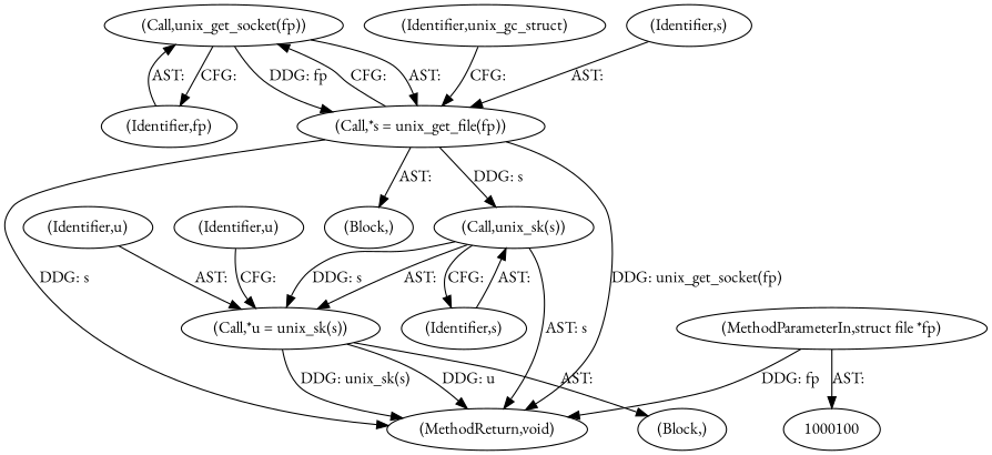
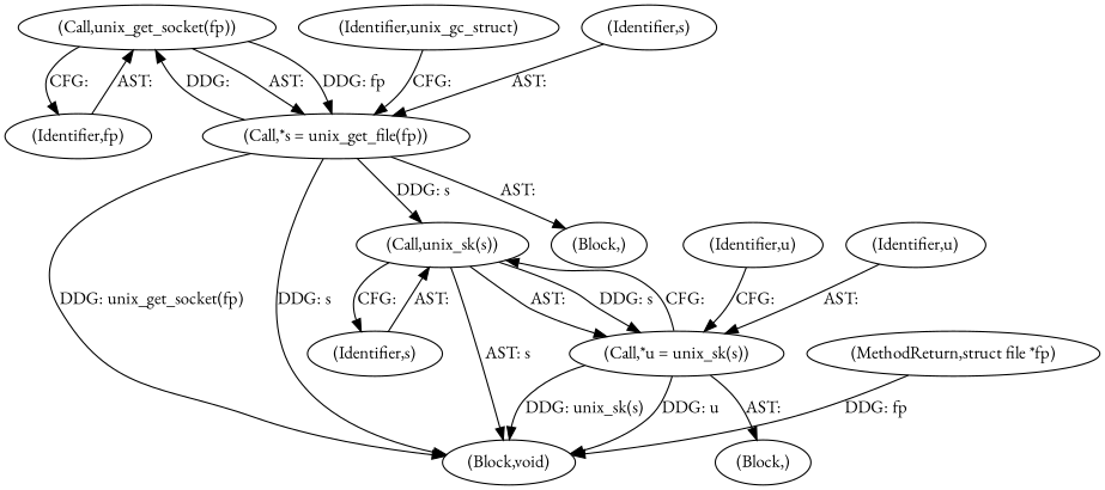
  digraph {
    fontname="EB Garamond"
    node [fontname="EB Garamond"]
    edge [fontname="EB Garamond"]
    n1 [label="(Call,unix_get_socket(fp))"]
    n2 [label="(Call,*s = unix_get_file(fp))"]
    n3 [label="(Identifier,fp)"]
-   n4 [label="(MethodReturn,void)"]
+   n4 [label="(Block,void)"]
    n5 [label="(Call,unix_sk(s))"]
    n6 [label="(Block,)"]
-   n7 [label="(MethodParameterIn,struct file *fp)"]
-   1000100
+   n7 [label="(MethodReturn,struct file *fp)"]
    n9 [label="(Call,*u = unix_sk(s))"]
    n10 [label="(Identifier,s)"]
    n11 [label="(Block,)"]
    n12 [label="(Identifier,unix_gc_struct)"]
    n13 [label="(Identifier,u)"]
    n14 [label="(Identifier,u)"]
    n15 [label="(Identifier,s)"]
    n1 -> n2 [label="AST: "]
    n1 -> n2 [label="DDG: fp"]
    n1 -> n3 [label="CFG: "]
-   n2 -> n1 [label="CFG: "]
+   n2 -> n1 [label="DDG: "]
    n2 -> n4 [label="DDG: unix_get_socket(fp)"]
    n2 -> n4 [label="DDG: s"]
    n2 -> n5 [label="DDG: s"]
    n2 -> n6 [label="AST: "]
    n3 -> n1 [label="AST: "]
    n5 -> n4 [label="AST: s"]
    n5 -> n9 [label="AST: "]
    n5 -> n9 [label="DDG: s"]
    n5 -> n10 [label="CFG: "]
    n7 -> n4 [label="DDG: fp"]
-   n7 -> 1000100 [label="AST: "]
    n9 -> n4 [label="DDG: u"]
    n9 -> n4 [label="DDG: unix_sk(s)"]
+   n9 -> n5 [label="CFG: "]
    n9 -> n11 [label="AST: "]
    n10 -> n5 [label="AST: "]
    n12 -> n2 [label="CFG: "]
    n13 -> n9 [label="CFG: "]
    n14 -> n9 [label="AST: "]
    n15 -> n2 [label="AST: "]
  }
